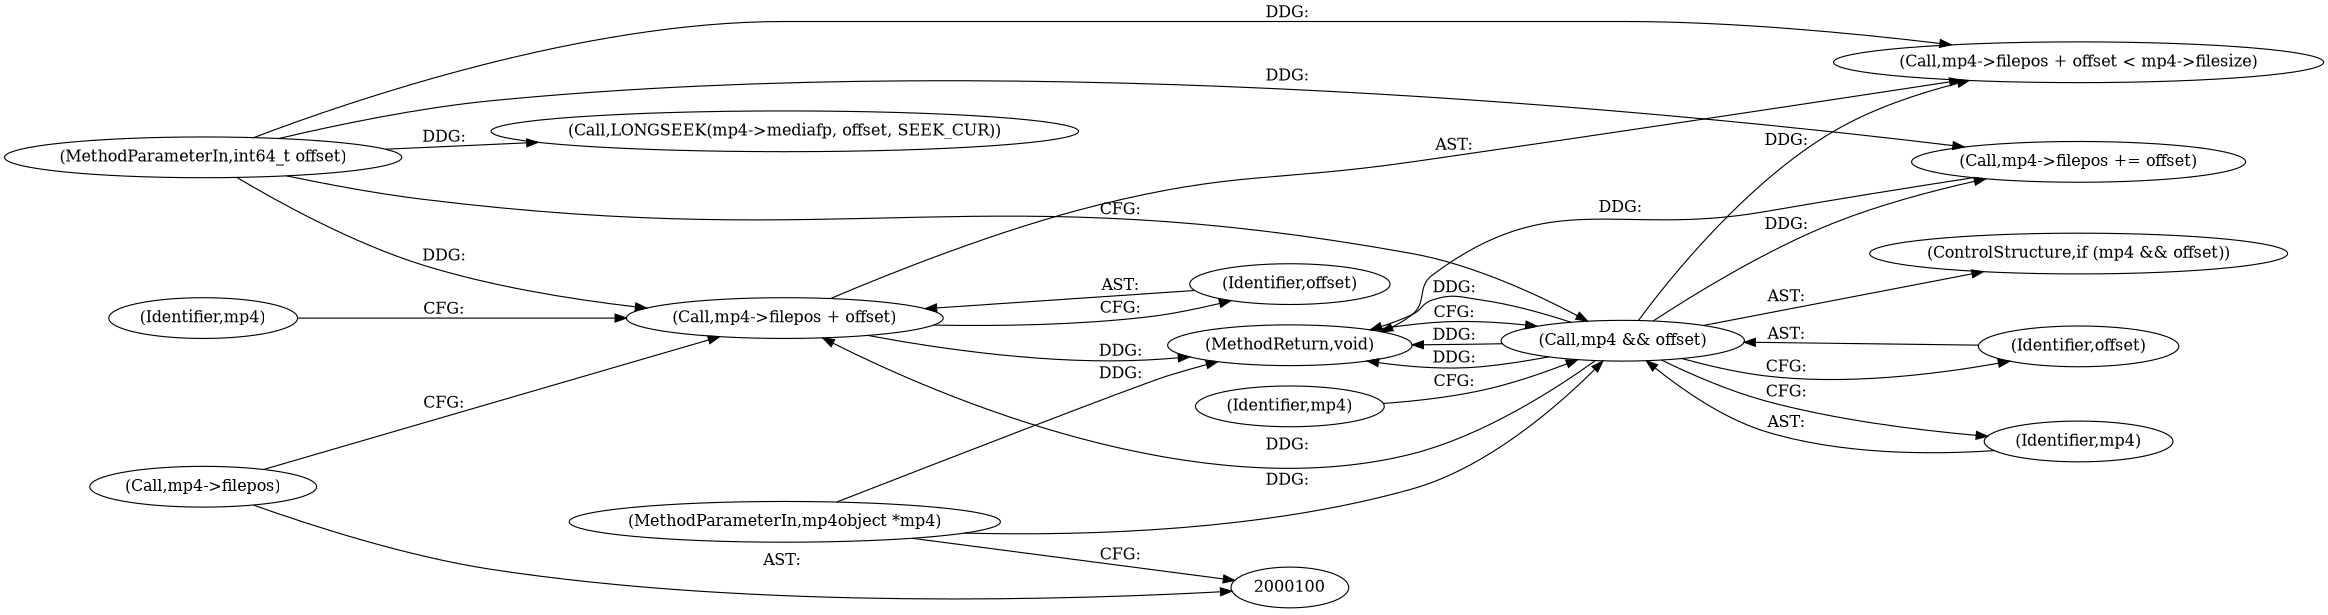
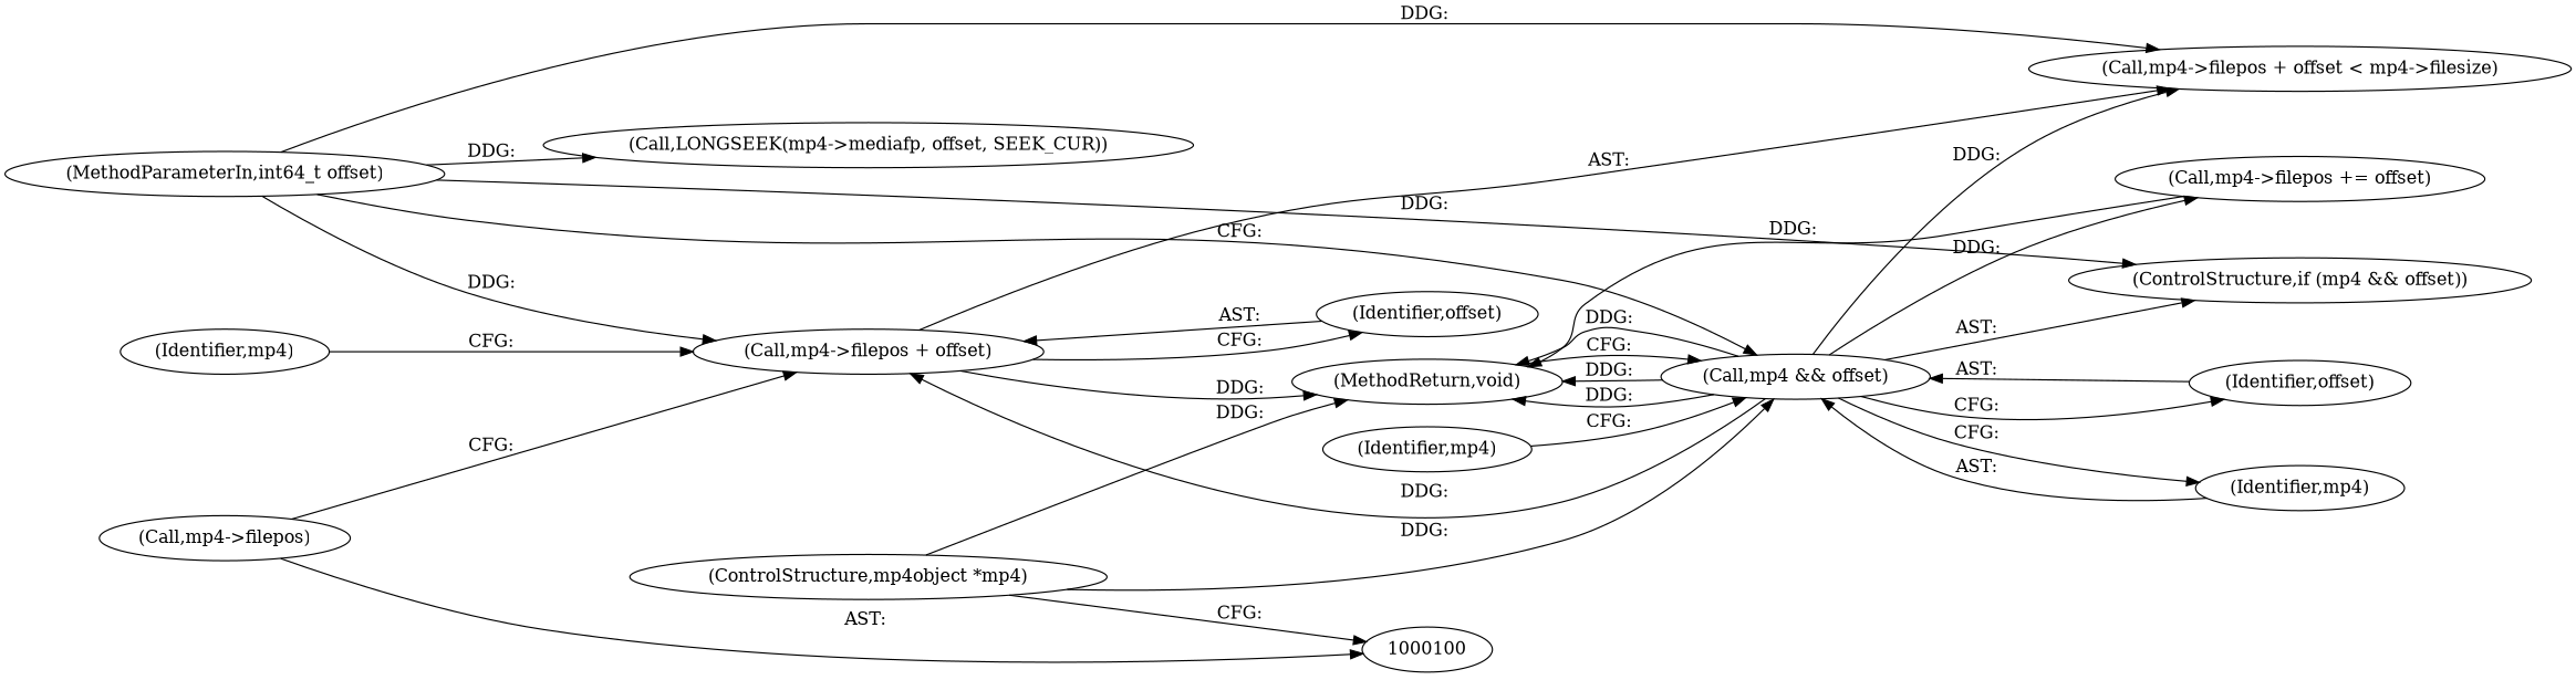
  digraph {
    rankdir=LR
    n1 [label="(Call,mp4->filepos + offset)"]
    n2 [label="(MethodReturn,void)"]
    n3 [label="(Identifier,offset)"]
    n4 [label="(Call,mp4->filepos + offset < mp4->filesize)"]
    n5 [label="(Call,mp4 && offset)"]
    n6 [label="(ControlStructure,if (mp4 && offset))"]
    n7 [label="(Identifier,mp4)"]
    n8 [label="(Identifier,offset)"]
    n9 [label="(Call,mp4->filepos += offset)"]
    n10 [label="(Call,LONGSEEK(mp4->mediafp, offset, SEEK_CUR))"]
-   n11 [label="(MethodParameterIn,mp4object *mp4)"]
-   1000100 [label=2000100]
+   n11 [label="(ControlStructure,mp4object *mp4)"]
+   1000100
    n13 [label="(MethodParameterIn,int64_t offset)"]
    n14 [label="(Call,mp4->filepos)"]
    n15 [label="(Identifier,mp4)"]
    n16 [label="(Identifier,mp4)"]
    n1 -> n2 [label="DDG: "]
    n1 -> n3 [label="CFG: "]
    n1 -> n4 [label="AST: "]
    n2 -> n5 [label="CFG: "]
    n3 -> n1 [label="AST: "]
    n5 -> n1 [label="DDG: "]
    n5 -> n2 [label="DDG: "]
    n5 -> n2 [label="DDG: "]
    n5 -> n2 [label="DDG: "]
    n5 -> n4 [label="DDG: "]
    n5 -> n6 [label="AST: "]
    n5 -> n7 [label="CFG: "]
    n5 -> n8 [label="CFG: "]
    n5 -> n9 [label="DDG: "]
    n7 -> n5 [label="AST: "]
    n8 -> n5 [label="AST: "]
    n9 -> n2 [label="DDG: "]
    n11 -> n2 [label="DDG: "]
    n11 -> n5 [label="DDG: "]
    n11 -> 1000100 [label="CFG: "]
    n13 -> n1 [label="DDG: "]
    n13 -> n4 [label="DDG: "]
    n13 -> n5 [label="CFG: "]
-   n13 -> n9 [label="DDG: "]
+   n13 -> n6 [label="DDG: "]
    n13 -> n10 [label="DDG: "]
    n14 -> n1 [label="CFG: "]
    n14 -> 1000100 [label="AST: "]
    n15 -> n5 [label="CFG: "]
    n16 -> n1 [label="CFG: "]
  }
